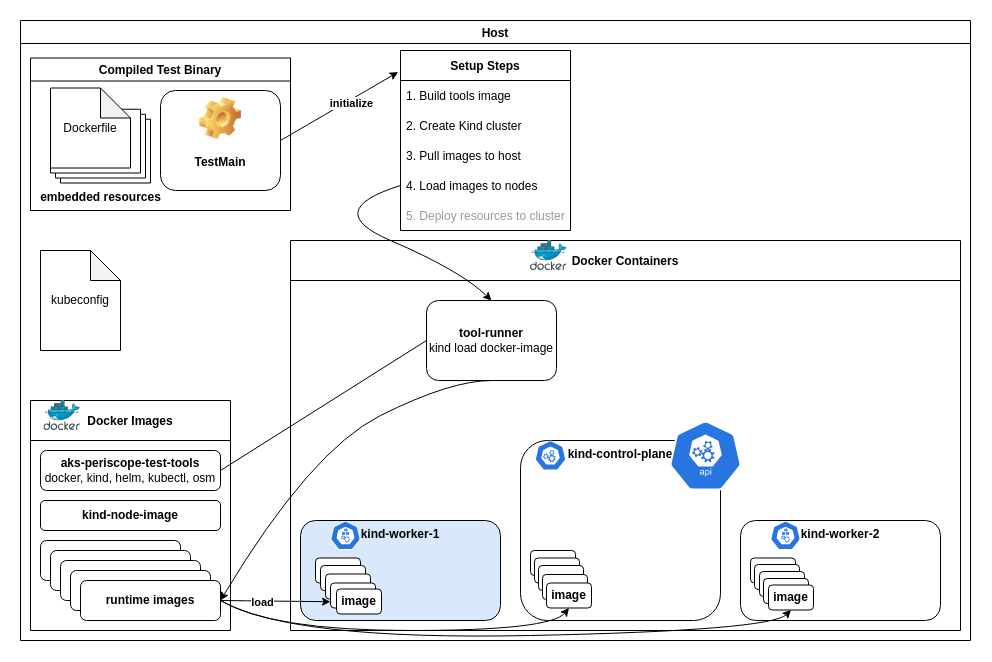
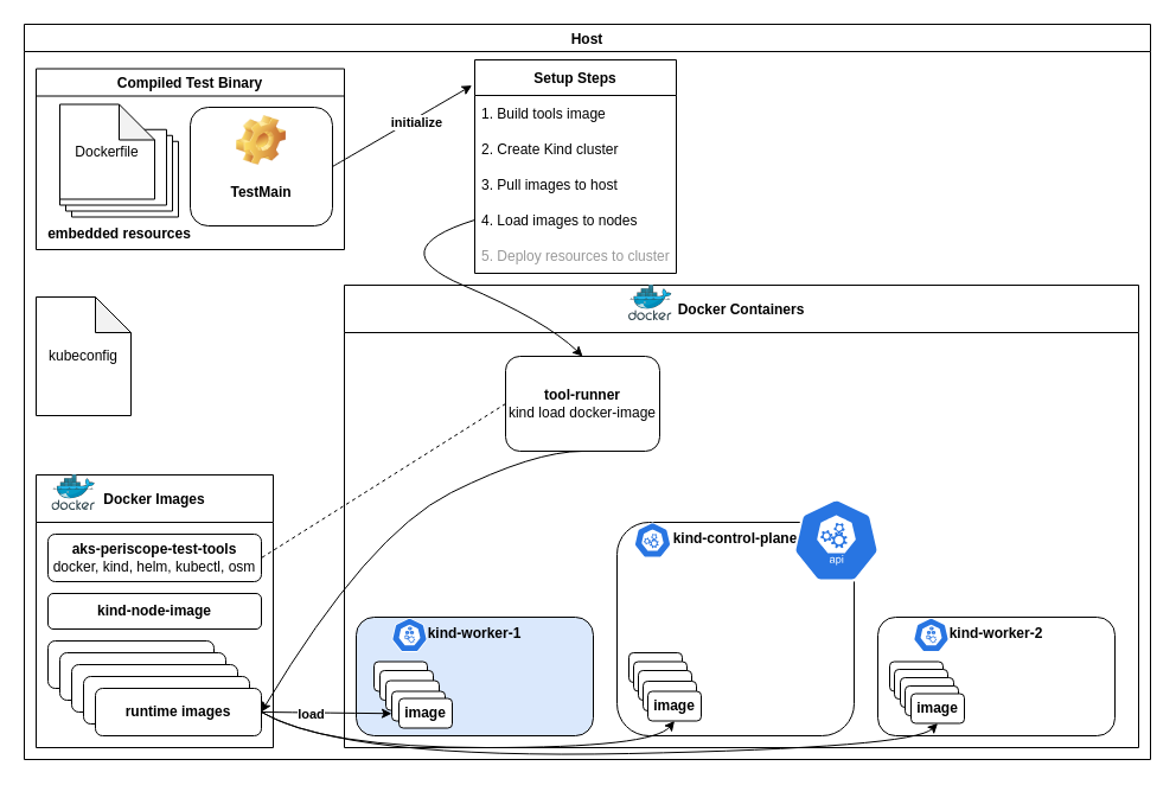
  <mxCell id="0" />
  <mxCell id="1" parent="0" />
  <mxCell id="2" value="Host" style="swimlane;" parent="1" vertex="1"><mxGeometry x="20" y="20" width="950" height="620" as="geometry" /></mxCell>
  <mxCell id="3" value="Docker Images" style="swimlane;startSize=40;" parent="2" vertex="1"><mxGeometry x="10" y="380" width="200" height="230" as="geometry" /></mxCell>
  <mxCell id="4" value="&lt;b&gt;aks-periscope-test-tools&lt;/b&gt;&lt;br&gt;docker, kind, helm, kubectl, osm" style="rounded=1;whiteSpace=wrap;html=1;" parent="3" vertex="1"><mxGeometry x="10" y="50" width="180" height="40" as="geometry" /></mxCell>
  <mxCell id="5" value="&lt;b&gt;kind-node-image&lt;/b&gt;" style="rounded=1;whiteSpace=wrap;html=1;" parent="3" vertex="1"><mxGeometry x="10" y="100" width="180" height="30" as="geometry" /></mxCell>
  <mxCell id="6" value="" style="sketch=0;aspect=fixed;html=1;points=[];align=center;image;fontSize=12;image=img/lib/mscae/Docker.svg;" parent="3" vertex="1"><mxGeometry x="13.41" width="36.59" height="30" as="geometry" /></mxCell>
  <mxCell id="7" value="" style="rounded=1;whiteSpace=wrap;html=1;" parent="3" vertex="1"><mxGeometry x="10" y="140" width="140" height="40" as="geometry" /></mxCell>
  <mxCell id="8" value="" style="rounded=1;whiteSpace=wrap;html=1;" parent="3" vertex="1"><mxGeometry x="20" y="150" width="140" height="40" as="geometry" /></mxCell>
  <mxCell id="9" value="" style="rounded=1;whiteSpace=wrap;html=1;" parent="3" vertex="1"><mxGeometry x="30" y="160" width="140" height="40" as="geometry" /></mxCell>
  <mxCell id="10" value="" style="rounded=1;whiteSpace=wrap;html=1;" parent="3" vertex="1"><mxGeometry x="40" y="170" width="140" height="40" as="geometry" /></mxCell>
  <mxCell id="11" value="&lt;b&gt;runtime images&lt;/b&gt;" style="rounded=1;whiteSpace=wrap;html=1;" parent="3" vertex="1"><mxGeometry x="50" y="180" width="140" height="40" as="geometry" /></mxCell>
- <mxCell id="12" value="kubeconfig" style="shape=note;whiteSpace=wrap;html=1;backgroundOutline=1;darkOpacity=0.05;" parent="2" vertex="1"><mxGeometry x="20" y="230" width="80" height="100" as="geometry" /></mxCell>
+ <mxCell id="12" value="kubeconfig" style="shape=note;whiteSpace=wrap;html=1;backgroundOutline=1;darkOpacity=0.05;" parent="2" vertex="1"><mxGeometry x="10" y="230" width="80" height="100" as="geometry" /></mxCell>
  <mxCell id="13" value="Docker Containers" style="swimlane;startSize=40;" parent="2" vertex="1"><mxGeometry x="270" y="220" width="670" height="390" as="geometry" /></mxCell>
  <mxCell id="14" value="" style="sketch=0;aspect=fixed;html=1;points=[];align=center;image;fontSize=12;image=img/lib/mscae/Docker.svg;" parent="13" vertex="1"><mxGeometry x="240" width="36.59" height="30" as="geometry" /></mxCell>
  <mxCell id="15" value="&lt;b&gt;kind-control-plane&lt;/b&gt;" style="rounded=1;whiteSpace=wrap;html=1;verticalAlign=top;" parent="13" vertex="1"><mxGeometry x="230" y="200" width="200" height="180" as="geometry" /></mxCell>
  <mxCell id="16" value="" style="sketch=0;html=1;dashed=0;whitespace=wrap;fillColor=#2875E2;strokeColor=#ffffff;points=[[0.005,0.63,0],[0.1,0.2,0],[0.9,0.2,0],[0.5,0,0],[0.995,0.63,0],[0.72,0.99,0],[0.5,1,0],[0.28,0.99,0]];shape=mxgraph.kubernetes.icon;prIcon=master" parent="13" vertex="1"><mxGeometry x="240" y="200" width="40" height="30" as="geometry" /></mxCell>
  <mxCell id="17" value="&lt;b&gt;kind-worker-1&lt;/b&gt;" style="rounded=1;whiteSpace=wrap;html=1;verticalAlign=top;fillColor=#dae8fc;" parent="13" vertex="1"><mxGeometry x="10" y="280" width="200" height="100" as="geometry" /></mxCell>
  <mxCell id="18" value="&lt;b&gt;kind-worker-2&lt;/b&gt;" style="rounded=1;whiteSpace=wrap;html=1;verticalAlign=top;" parent="13" vertex="1"><mxGeometry x="450" y="280" width="200" height="100" as="geometry" /></mxCell>
  <mxCell id="19" value="" style="sketch=0;html=1;dashed=0;whitespace=wrap;fillColor=#2875E2;strokeColor=#ffffff;points=[[0.005,0.63,0],[0.1,0.2,0],[0.9,0.2,0],[0.5,0,0],[0.995,0.63,0],[0.72,0.99,0],[0.5,1,0],[0.28,0.99,0]];shape=mxgraph.kubernetes.icon;prIcon=node" parent="13" vertex="1"><mxGeometry x="40" y="280" width="30" height="30" as="geometry" /></mxCell>
  <mxCell id="20" value="" style="sketch=0;html=1;dashed=0;whitespace=wrap;fillColor=#2875E2;strokeColor=#ffffff;points=[[0.12,0.63,0,0,0],[0.19,0.2,0,0,0],[0.3,0.9,0,0,0],[0.5,0,0,0,0],[0.5,1,0,0,0],[0.71,0.9,0,0,0],[0.81,0.2,0,0,0],[0.88,0.63,0,0,0]];shape=mxgraph.kubernetes.icon;prIcon=api" parent="13" vertex="1"><mxGeometry x="370" y="180" width="90" height="70" as="geometry" /></mxCell>
  <mxCell id="21" value="&lt;b&gt;tool-runner&lt;/b&gt;&lt;br&gt;kind load docker-image" style="rounded=1;whiteSpace=wrap;html=1;" parent="13" vertex="1"><mxGeometry x="136" y="60" width="130" height="80" as="geometry" /></mxCell>
  <mxCell id="22" value="" style="sketch=0;html=1;dashed=0;whitespace=wrap;fillColor=#2875E2;strokeColor=#ffffff;points=[[0.005,0.63,0],[0.1,0.2,0],[0.9,0.2,0],[0.5,0,0],[0.995,0.63,0],[0.72,0.99,0],[0.5,1,0],[0.28,0.99,0]];shape=mxgraph.kubernetes.icon;prIcon=node" parent="13" vertex="1"><mxGeometry x="480" y="275" width="30" height="40" as="geometry" /></mxCell>
  <mxCell id="23" value="" style="rounded=1;whiteSpace=wrap;html=1;" parent="13" vertex="1"><mxGeometry x="25" y="317.5" width="45" height="25" as="geometry" /></mxCell>
  <mxCell id="24" value="" style="rounded=1;whiteSpace=wrap;html=1;" parent="13" vertex="1"><mxGeometry x="240" y="310" width="45" height="25" as="geometry" /></mxCell>
  <mxCell id="25" value="" style="rounded=1;whiteSpace=wrap;html=1;" parent="13" vertex="1"><mxGeometry x="244" y="317.5" width="45" height="25" as="geometry" /></mxCell>
  <mxCell id="26" value="" style="rounded=1;whiteSpace=wrap;html=1;" parent="13" vertex="1"><mxGeometry x="248" y="325" width="45" height="25" as="geometry" /></mxCell>
  <mxCell id="27" value="" style="rounded=1;whiteSpace=wrap;html=1;" parent="13" vertex="1"><mxGeometry x="252" y="334" width="45" height="25" as="geometry" /></mxCell>
  <mxCell id="28" value="&lt;b&gt;image&lt;/b&gt;" style="rounded=1;whiteSpace=wrap;html=1;" parent="13" vertex="1"><mxGeometry x="256" y="342.5" width="45" height="25" as="geometry" /></mxCell>
  <mxCell id="29" value="" style="rounded=1;whiteSpace=wrap;html=1;" parent="13" vertex="1"><mxGeometry x="460" y="317.5" width="45" height="25" as="geometry" /></mxCell>
  <mxCell id="30" value="" style="rounded=1;whiteSpace=wrap;html=1;" parent="13" vertex="1"><mxGeometry x="464" y="324" width="45" height="25" as="geometry" /></mxCell>
  <mxCell id="31" value="" style="rounded=1;whiteSpace=wrap;html=1;" parent="13" vertex="1"><mxGeometry x="469" y="331" width="45" height="25" as="geometry" /></mxCell>
  <mxCell id="32" value="" style="rounded=1;whiteSpace=wrap;html=1;" parent="13" vertex="1"><mxGeometry x="473" y="338" width="45" height="25" as="geometry" /></mxCell>
  <mxCell id="33" value="&lt;b&gt;image&lt;/b&gt;" style="rounded=1;whiteSpace=wrap;html=1;" parent="13" vertex="1"><mxGeometry x="478" y="344.5" width="45" height="25" as="geometry" /></mxCell>
  <mxCell id="34" value="Setup Steps" style="swimlane;fontStyle=1;childLayout=stackLayout;horizontal=1;startSize=30;horizontalStack=0;resizeParent=1;resizeParentMax=0;resizeLast=0;collapsible=1;marginBottom=0;" parent="2" vertex="1"><mxGeometry x="380" y="30" width="170" height="180" as="geometry" /></mxCell>
  <mxCell id="35" value="1. Build tools image" style="text;strokeColor=none;fillColor=none;align=left;verticalAlign=middle;spacingLeft=4;spacingRight=4;overflow=hidden;points=[[0,0.5],[1,0.5]];portConstraint=eastwest;rotatable=0;" parent="34" vertex="1"><mxGeometry y="30" width="170" height="30" as="geometry" /></mxCell>
  <mxCell id="36" value="2. Create Kind cluster" style="text;strokeColor=none;fillColor=none;align=left;verticalAlign=middle;spacingLeft=4;spacingRight=4;overflow=hidden;points=[[0,0.5],[1,0.5]];portConstraint=eastwest;rotatable=0;" parent="34" vertex="1"><mxGeometry y="60" width="170" height="30" as="geometry" /></mxCell>
  <mxCell id="37" value="3. Pull images to host" style="text;strokeColor=none;fillColor=none;align=left;verticalAlign=middle;spacingLeft=4;spacingRight=4;overflow=hidden;points=[[0,0.5],[1,0.5]];portConstraint=eastwest;rotatable=0;" parent="34" vertex="1"><mxGeometry y="90" width="170" height="30" as="geometry" /></mxCell>
  <mxCell id="38" value="4. Load images to nodes" style="text;strokeColor=none;fillColor=none;align=left;verticalAlign=middle;spacingLeft=4;spacingRight=4;overflow=hidden;points=[[0,0.5],[1,0.5]];portConstraint=eastwest;rotatable=0;" parent="34" vertex="1"><mxGeometry y="120" width="170" height="30" as="geometry" /></mxCell>
  <mxCell id="39" value="5. Deploy resources to cluster" style="text;strokeColor=none;fillColor=none;align=left;verticalAlign=middle;spacingLeft=4;spacingRight=4;overflow=hidden;points=[[0,0.5],[1,0.5]];portConstraint=eastwest;rotatable=0;fontColor=#999999;" parent="34" vertex="1"><mxGeometry y="150" width="170" height="30" as="geometry" /></mxCell>
  <mxCell id="40" value="" style="curved=1;endArrow=classic;html=1;rounded=0;exitX=1;exitY=0.5;exitDx=0;exitDy=0;entryX=-0.014;entryY=0.12;entryDx=0;entryDy=0;entryPerimeter=0;" parent="2" source="44" target="34" edge="1"><mxGeometry width="50" height="50" relative="1" as="geometry"><mxPoint x="510" y="270" as="sourcePoint" /><mxPoint x="560" y="220" as="targetPoint" /><Array as="points" /></mxGeometry></mxCell>
  <mxCell id="41" value="&lt;b&gt;initialize&lt;/b&gt;" style="edgeLabel;html=1;align=center;verticalAlign=middle;resizable=0;points=[];" parent="40" vertex="1" connectable="0"><mxGeometry x="0.183" y="-3" relative="1" as="geometry"><mxPoint as="offset" /></mxGeometry></mxCell>
  <mxCell id="42" value="Compiled Test Binary" style="swimlane;" parent="2" vertex="1"><mxGeometry x="10" y="37.5" width="260" height="152.5" as="geometry" /></mxCell>
  <mxCell id="43" value="&lt;b&gt;embedded resources&lt;/b&gt;" style="verticalLabelPosition=bottom;verticalAlign=top;html=1;shape=mxgraph.basic.layered_rect;dx=10;outlineConnect=0;" parent="42" vertex="1"><mxGeometry x="20" y="51.25" width="100" height="73.75" as="geometry" /></mxCell>
  <mxCell id="44" value="TestMain&lt;br&gt;&lt;br&gt;" style="label;whiteSpace=wrap;html=1;align=center;verticalAlign=bottom;spacingLeft=0;spacingBottom=4;imageAlign=center;imageVerticalAlign=top;image=img/clipart/Gear_128x128.png" parent="42" vertex="1"><mxGeometry x="130" y="32.5" width="120" height="100" as="geometry" /></mxCell>
  <mxCell id="45" value="Dockerfile" style="shape=note;whiteSpace=wrap;html=1;backgroundOutline=1;darkOpacity=0.05;" parent="42" vertex="1"><mxGeometry x="20" y="30" width="80" height="80" as="geometry" /></mxCell>
  <mxCell id="46" value="" style="curved=1;endArrow=classic;html=1;rounded=0;exitX=0;exitY=0.75;exitDx=0;exitDy=0;entryX=0.5;entryY=0;entryDx=0;entryDy=0;" parent="2" source="34" target="21" edge="1"><mxGeometry width="50" height="50" relative="1" as="geometry"><mxPoint x="500" y="340" as="sourcePoint" /><mxPoint x="550" y="290" as="targetPoint" /><Array as="points"><mxPoint x="300" y="190" /><mxPoint x="440" y="250" /></Array></mxGeometry></mxCell>
  <mxCell id="47" value="" style="curved=1;endArrow=classic;html=1;rounded=0;exitX=1;exitY=0.5;exitDx=0;exitDy=0;entryX=0.5;entryY=1;entryDx=0;entryDy=0;" parent="2" source="11" target="28" edge="1"><mxGeometry width="50" height="50" relative="1" as="geometry"><mxPoint x="480" y="360" as="sourcePoint" /><mxPoint x="530" y="310" as="targetPoint" /><Array as="points"><mxPoint x="250" y="610" /><mxPoint x="530" y="610" /></Array></mxGeometry></mxCell>
  <mxCell id="48" value="" style="curved=1;endArrow=classic;html=1;rounded=0;exitX=1;exitY=0.5;exitDx=0;exitDy=0;entryX=0.5;entryY=1;entryDx=0;entryDy=0;" parent="2" source="11" target="33" edge="1"><mxGeometry width="50" height="50" relative="1" as="geometry"><mxPoint x="480" y="360" as="sourcePoint" /><mxPoint x="530" y="310" as="targetPoint" /><Array as="points"><mxPoint x="270" y="620" /><mxPoint x="750" y="610" /></Array></mxGeometry></mxCell>
- <mxCell id="49" value="" style="endArrow=none;dashed=0;html=1;rounded=0;entryX=1;entryY=0.5;entryDx=0;entryDy=0;exitX=0;exitY=0.5;exitDx=0;exitDy=0;" parent="2" source="21" target="4" edge="1"><mxGeometry width="50" height="50" relative="1" as="geometry"><mxPoint x="318.04" y="343" as="sourcePoint" /><mxPoint x="-170" y="450" as="targetPoint" /></mxGeometry></mxCell>
+ <mxCell id="49" value="" style="endArrow=none;dashed=1;html=1;rounded=0;entryX=1;entryY=0.5;entryDx=0;entryDy=0;exitX=0;exitY=0.5;exitDx=0;exitDy=0;" parent="2" source="21" target="4" edge="1"><mxGeometry width="50" height="50" relative="1" as="geometry"><mxPoint x="318.04" y="343" as="sourcePoint" /><mxPoint x="-170" y="450" as="targetPoint" /></mxGeometry></mxCell>
  <mxCell id="50" value="" style="rounded=1;whiteSpace=wrap;html=1;" parent="1" vertex="1"><mxGeometry x="320" y="565" width="45" height="25" as="geometry" /></mxCell>
  <mxCell id="51" value="" style="rounded=1;whiteSpace=wrap;html=1;" parent="1" vertex="1"><mxGeometry x="325" y="573.5" width="45" height="25" as="geometry" /></mxCell>
  <mxCell id="52" value="" style="rounded=1;whiteSpace=wrap;html=1;" parent="1" vertex="1"><mxGeometry x="330" y="582.5" width="45" height="25" as="geometry" /></mxCell>
  <mxCell id="53" value="&lt;b&gt;image&lt;/b&gt;" style="rounded=1;whiteSpace=wrap;html=1;" parent="1" vertex="1"><mxGeometry x="336" y="588.5" width="45" height="25" as="geometry" /></mxCell>
  <mxCell id="54" value="" style="curved=1;endArrow=classic;html=1;rounded=0;exitX=1;exitY=0.5;exitDx=0;exitDy=0;entryX=0;entryY=0.75;entryDx=0;entryDy=0;" parent="1" source="11" target="52" edge="1"><mxGeometry width="50" height="50" relative="1" as="geometry"><mxPoint x="500" y="380" as="sourcePoint" /><mxPoint x="550" y="330" as="targetPoint" /><Array as="points" /></mxGeometry></mxCell>
  <mxCell id="55" value="&lt;b&gt;load&lt;/b&gt;" style="edgeLabel;html=1;align=center;verticalAlign=middle;resizable=0;points=[];" parent="54" vertex="1" connectable="0"><mxGeometry x="-0.236" y="-1" relative="1" as="geometry"><mxPoint as="offset" /></mxGeometry></mxCell>
  <mxCell id="56" value="" style="curved=1;endArrow=classic;html=1;rounded=0;exitX=0.5;exitY=1;exitDx=0;exitDy=0;" parent="1" source="21" edge="1"><mxGeometry width="50" height="50" relative="1" as="geometry"><mxPoint x="400" y="380" as="sourcePoint" /><mxPoint x="220" y="600" as="targetPoint" /><Array as="points"><mxPoint x="450" y="380" /><mxPoint x="310" y="450" /></Array></mxGeometry></mxCell>
